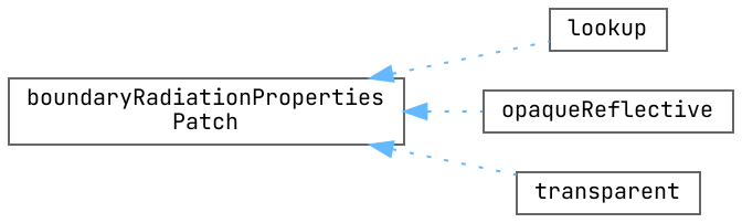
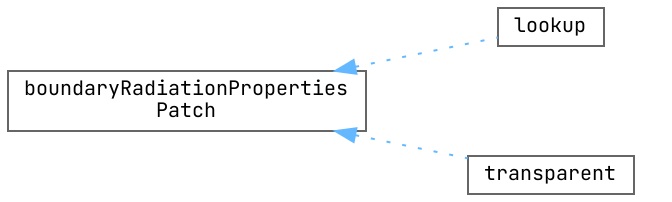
  digraph {
    fontname="JetBrains Mono"
    rankdir=LR
    node [color=grey40 fillcolor=white fontname="JetBrains Mono" fontsize=10 shape=box style=filled]
    edge [color=steelblue1 dir=back fontname="JetBrains Mono" fontsize=10 labelfontname=Helvetica labelfontsize=10 style=dotted]
    n1 [height=0.2 label="boundaryRadiationProperties\lPatch" width=0.4]
    n2 [height=0.2 label=lookup width=0.4]
-   n3 [height=0.2 label=opaqueReflective width=0.4]
    n4 [height=0.2 label=transparent width=0.4]
    n1 -> n2
-   n1 -> n3
    n1 -> n4
  }
